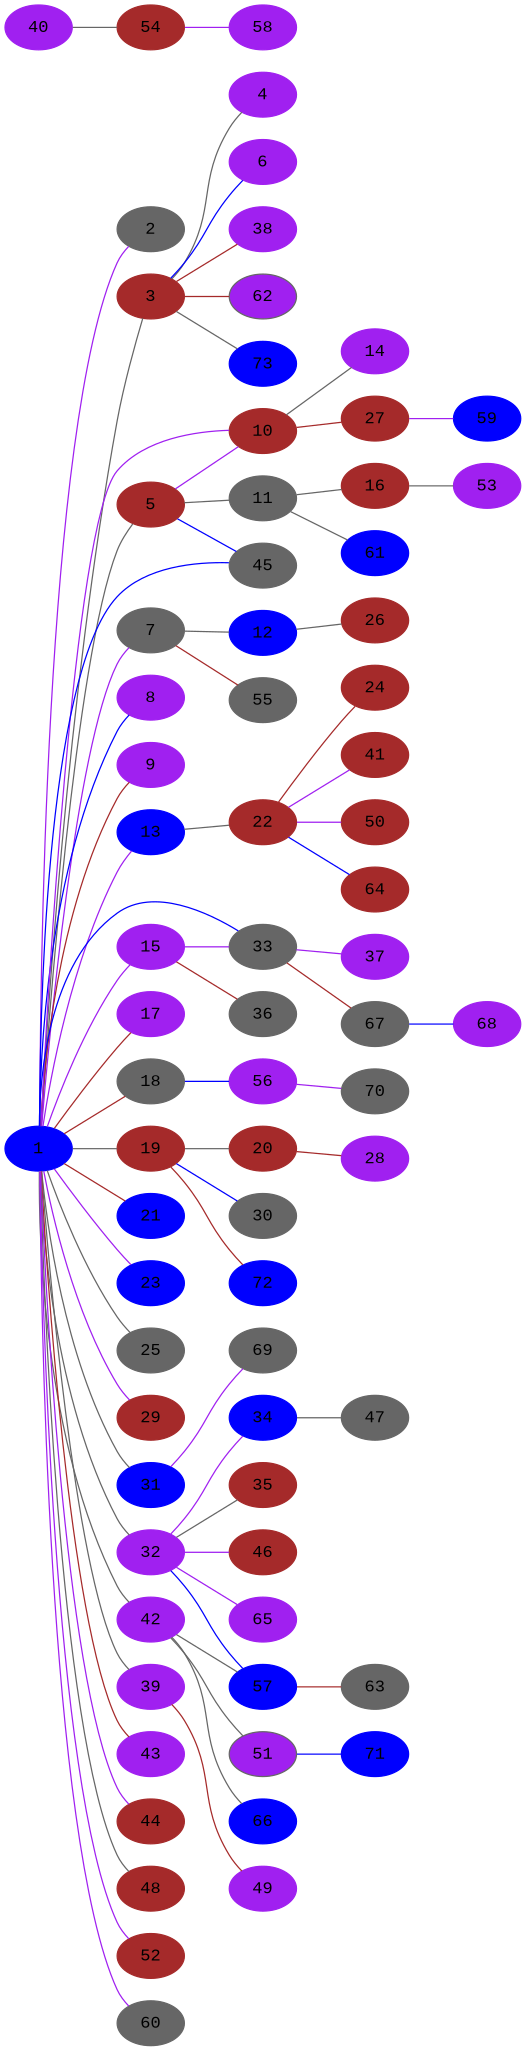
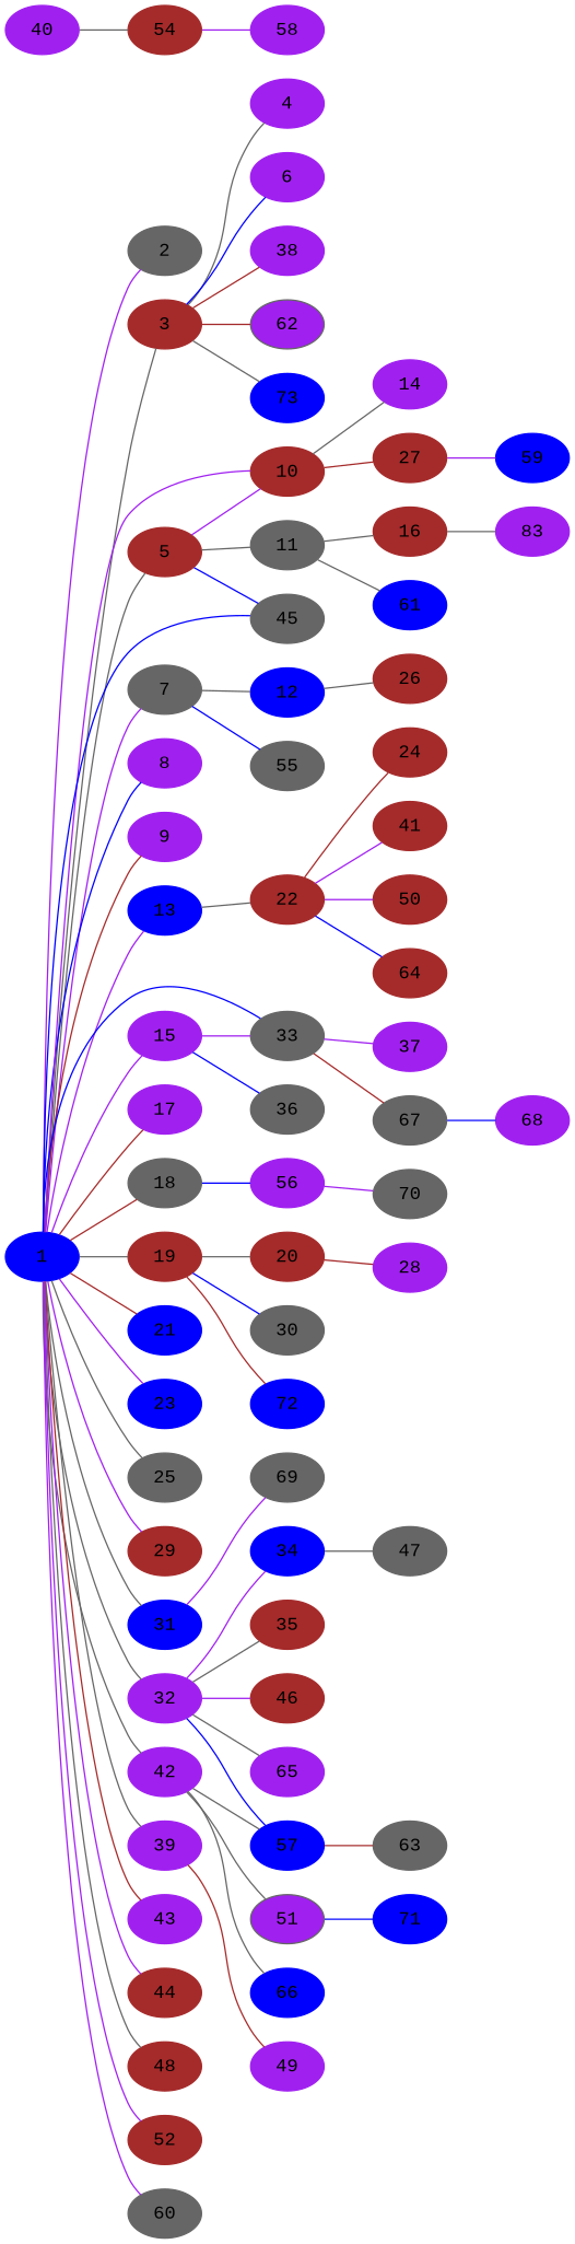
  graph {
    fontname="Liberation Mono"
    rankdir=LR
    node [color=purple fontname="Liberation Mono" style=filled]
    edge [color=gray40 fontname="Liberation Mono"]
    1 [color=blue]
    2 [color=gray40]
    3 [color=brown]
    5 [color=brown]
    7 [color=gray40]
    8
    9
    10 [color=brown]
    13 [color=blue]
    15
    17
    18 [color=gray40]
    19 [color=brown]
    21 [color=blue]
    23 [color=blue]
    25 [color=gray40]
    29 [color=brown]
    31 [color=blue]
    32
    33 [color=gray40]
    39
    42
    43
    44 [color=brown]
    45 [color=gray40]
    48 [color=brown]
    52 [color=brown]
    60 [color=gray40]
    4
    6
    38
    62 [color=gray40 fillcolor=purple]
    73 [color=blue]
    11 [color=gray40]
    12 [color=blue]
    55 [color=gray40]
    14
    27 [color=brown]
    22 [color=brown]
    36 [color=gray40]
    56
    20 [color=brown]
    30 [color=gray40]
    72 [color=blue]
    69 [color=gray40]
    34 [color=blue]
    35 [color=brown]
    46 [color=brown]
    57 [color=blue]
    65
    37
    67 [color=gray40]
    49
    51 [color=gray40 fillcolor=purple]
    66 [color=blue]
    16 [color=brown]
    61 [color=blue]
    26 [color=brown]
    59 [color=blue]
-   53
+   53 [label=83]
    24 [color=brown]
    41 [color=brown]
    50 [color=brown]
    64 [color=brown]
    70 [color=gray40]
    28
    54 [color=brown]
    40
    47 [color=gray40]
    63 [color=gray40]
    68
    58
    71 [color=blue]
    1 -- 2 [color=purple]
    1 -- 3
    1 -- 5
    1 -- 7 [color=purple]
    1 -- 8 [color=blue]
    1 -- 9 [color=brown]
    1 -- 10 [color=purple]
    1 -- 13 [color=purple]
    1 -- 15 [color=purple]
    1 -- 17 [color=brown]
    1 -- 18 [color=brown]
    1 -- 19
    1 -- 21 [color=brown]
    1 -- 23 [color=purple]
    1 -- 25
    1 -- 29 [color=purple]
    1 -- 31
    1 -- 32
    1 -- 33 [color=blue]
    1 -- 39
    1 -- 42
    1 -- 43 [color=brown]
    1 -- 44 [color=purple]
    1 -- 45 [color=blue]
    1 -- 48
    1 -- 52 [color=purple]
    1 -- 60 [color=purple]
    3 -- 4
    3 -- 6 [color=blue]
    3 -- 38 [color=brown]
    3 -- 62 [color=brown]
    3 -- 73
    5 -- 10 [color=purple]
    5 -- 45 [color=blue]
    5 -- 11
    7 -- 12
-   7 -- 55 [color=brown]
+   7 -- 55 [color=blue]
    10 -- 14
    10 -- 27 [color=brown]
    13 -- 22
    15 -- 33 [color=purple]
-   15 -- 36 [color=brown]
+   15 -- 36 [color=blue]
    18 -- 56 [color=blue]
    19 -- 20
    19 -- 30 [color=blue]
    19 -- 72 [color=brown]
    31 -- 69 [color=purple]
    32 -- 34 [color=purple]
    32 -- 35
    32 -- 46 [color=purple]
    32 -- 57 [color=blue]
-   32 -- 65 [color=purple]
+   32 -- 65
    33 -- 37 [color=purple]
    33 -- 67 [color=brown]
    39 -- 49 [color=brown]
    42 -- 57
    42 -- 51
    42 -- 66
    11 -- 16
    11 -- 61
    12 -- 26
    27 -- 59 [color=purple]
    22 -- 24 [color=brown]
    22 -- 41 [color=purple]
    22 -- 50 [color=purple]
    22 -- 64 [color=blue]
    56 -- 70 [color=purple]
    20 -- 28 [color=brown]
    34 -- 47
    57 -- 63 [color=brown]
    67 -- 68 [color=blue]
    51 -- 71 [color=blue]
    16 -- 53
    54 -- 58 [color=purple]
    40 -- 54
  }
